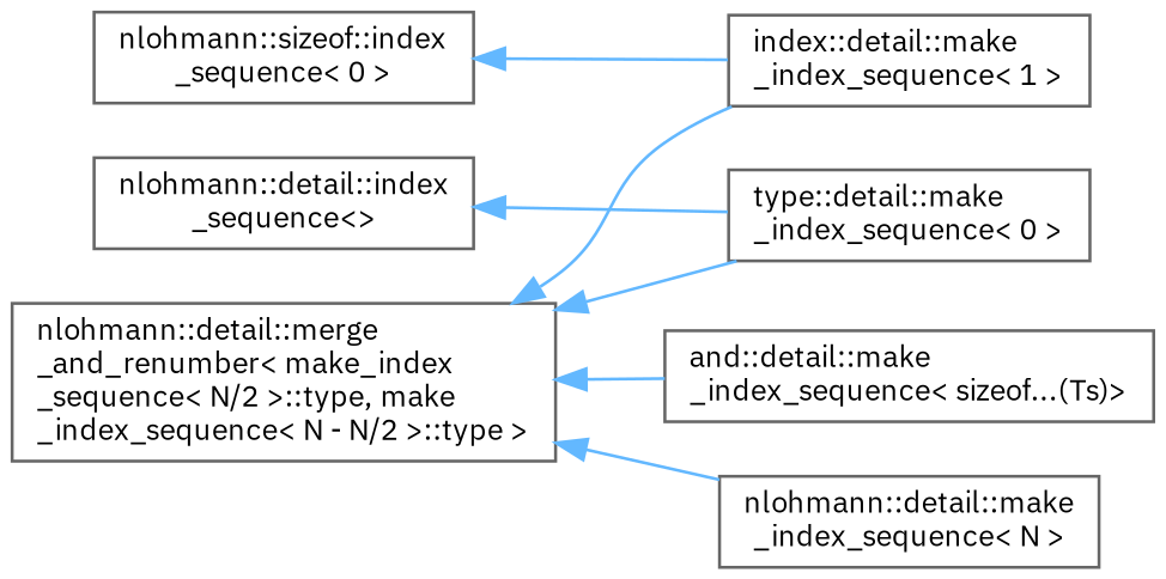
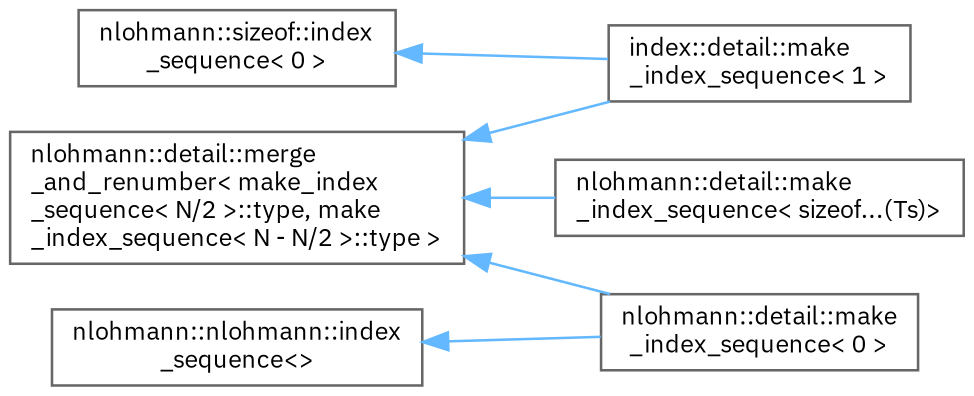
  digraph {
    fontname="IBM Plex Sans"
    rankdir=LR
    node [color=grey40 fillcolor=white fontname="IBM Plex Sans" fontsize=10 shape=box style=filled]
    edge [color=steelblue1 dir=back fontname="IBM Plex Sans" fontsize=10 labelfontname=Helvetica labelfontsize=10 style=solid]
    n1 [height=0.2 label="nlohmann::sizeof::index\l_sequence\< 0 \>" width=0.4]
    n2 [height=0.2 label="index::detail::make\l_index_sequence\< 1 \>" width=0.4]
-   n3 [height=0.2 label="nlohmann::detail::index\l_sequence\<\>" width=0.4]
-   n4 [height=0.2 label="type::detail::make\l_index_sequence\< 0 \>" width=0.4]
+   n3 [height=0.2 label="nlohmann::nlohmann::index\l_sequence\<\>" width=0.4]
+   n4 [height=0.2 label="nlohmann::detail::make\l_index_sequence\< 0 \>" width=0.4]
    n5 [height=0.2 label="nlohmann::detail::merge\l_and_renumber\< make_index\l_sequence\< N/2 \>::type, make\l_index_sequence\< N - N/2 \>::type \>" width=0.4]
-   n6 [height=0.2 label="and::detail::make\l_index_sequence\< sizeof...(Ts)\>" width=0.4]
-   n7 [height=0.2 label="nlohmann::detail::make\l_index_sequence\< N \>" width=0.4]
+   n6 [height=0.2 label="nlohmann::detail::make\l_index_sequence\< sizeof...(Ts)\>" width=0.4]
    n1 -> n2
    n3 -> n4
    n5 -> n2
    n5 -> n4
    n5 -> n6
-   n5 -> n7
  }
